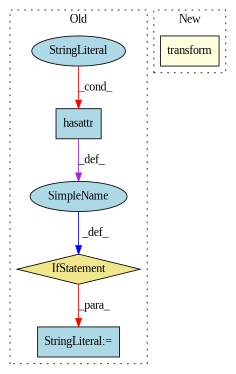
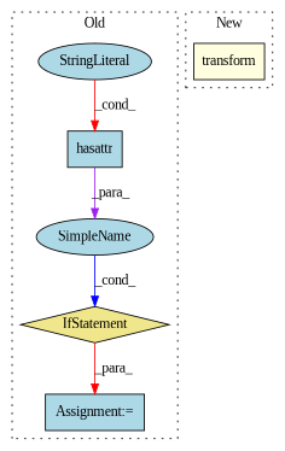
  digraph {
    fontname="Liberation Serif"
    node [a=32 fillcolor=lightblue fontname="Liberation Serif" shape=box style=filled]
    edge [color=red fontname="Liberation Serif"]
    n1 [l="8,1" label=hasattr s="28526,28571"]
    n2 [a=25 fillcolor=khaki l="4,2" label=IfStatement s="28522,28572" shape=diamond]
    n3 [a=45 l=32 label=StringLiteral s=28539 shape=ellipse]
-   n4 [a=7 l=1 label="StringLiteral:=" s=28931]
+   n4 [a=7 l=1 label="Assignment:=" s=28931]
    n5 [a=42 label=SimpleName shape=ellipse]
    n6 [fillcolor=lightyellow l="10,1" label=transform s="28464,28482"]
    subgraph cluster_1 {
      label=Old
      style=dotted
      n1
      n2
      n3
      n4
      n5
    }
    subgraph cluster_2 {
      label=New
      style=dotted
      n6
    }
-   n1 -> n5 [color=purple label=_def_]
+   n1 -> n5 [color=purple label=_para_]
    n2 -> n4 [label=_para_]
    n3 -> n1 [label=_cond_]
-   n5 -> n2 [color=blue label=_def_]
+   n5 -> n2 [color=blue label=_cond_]
  }
